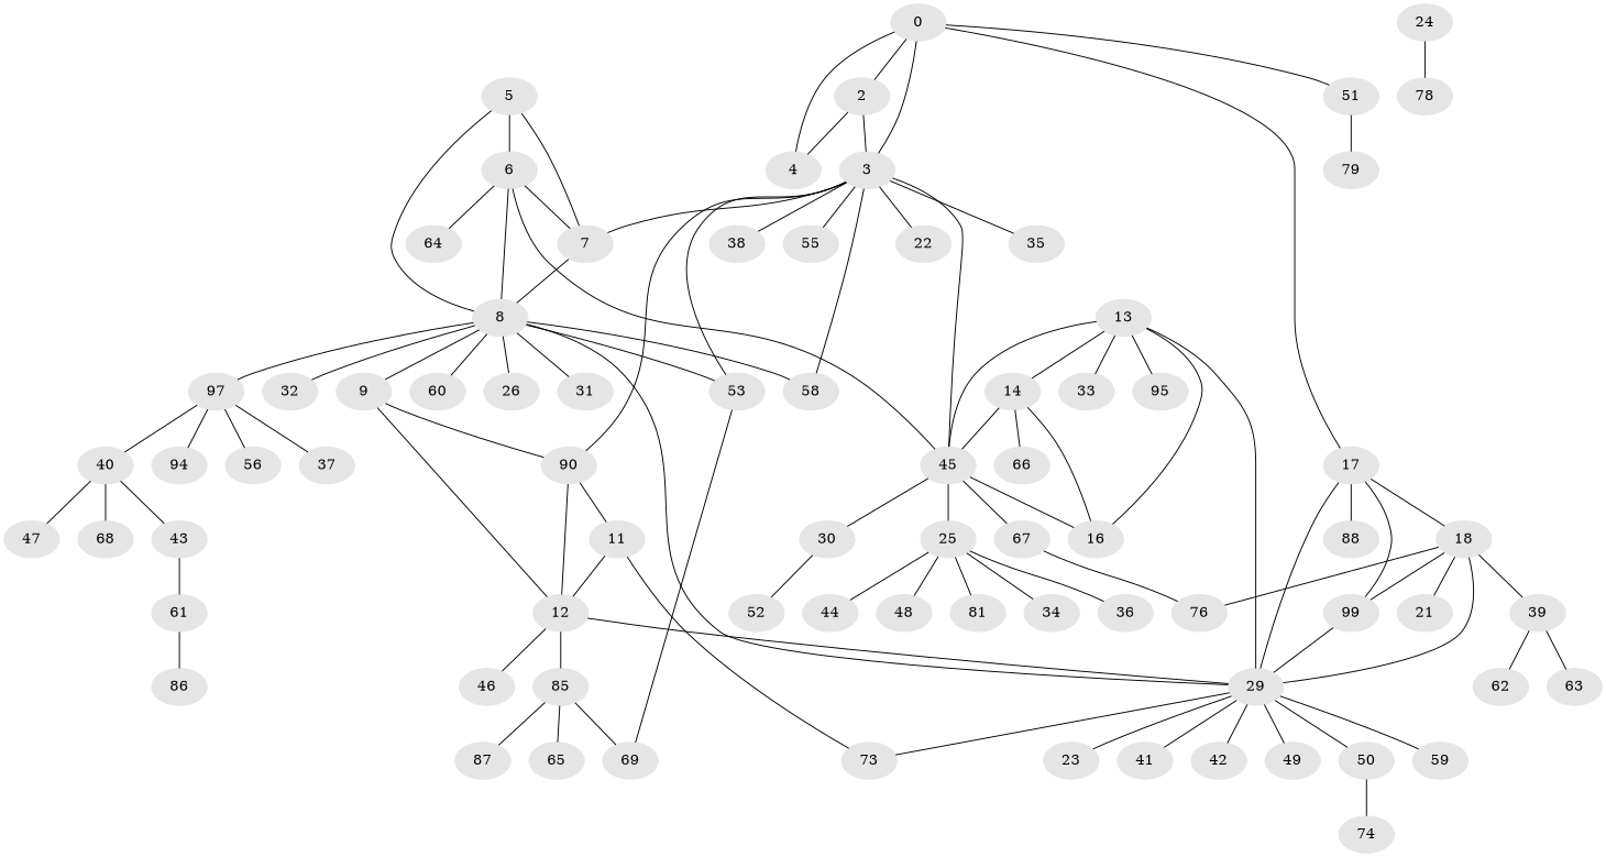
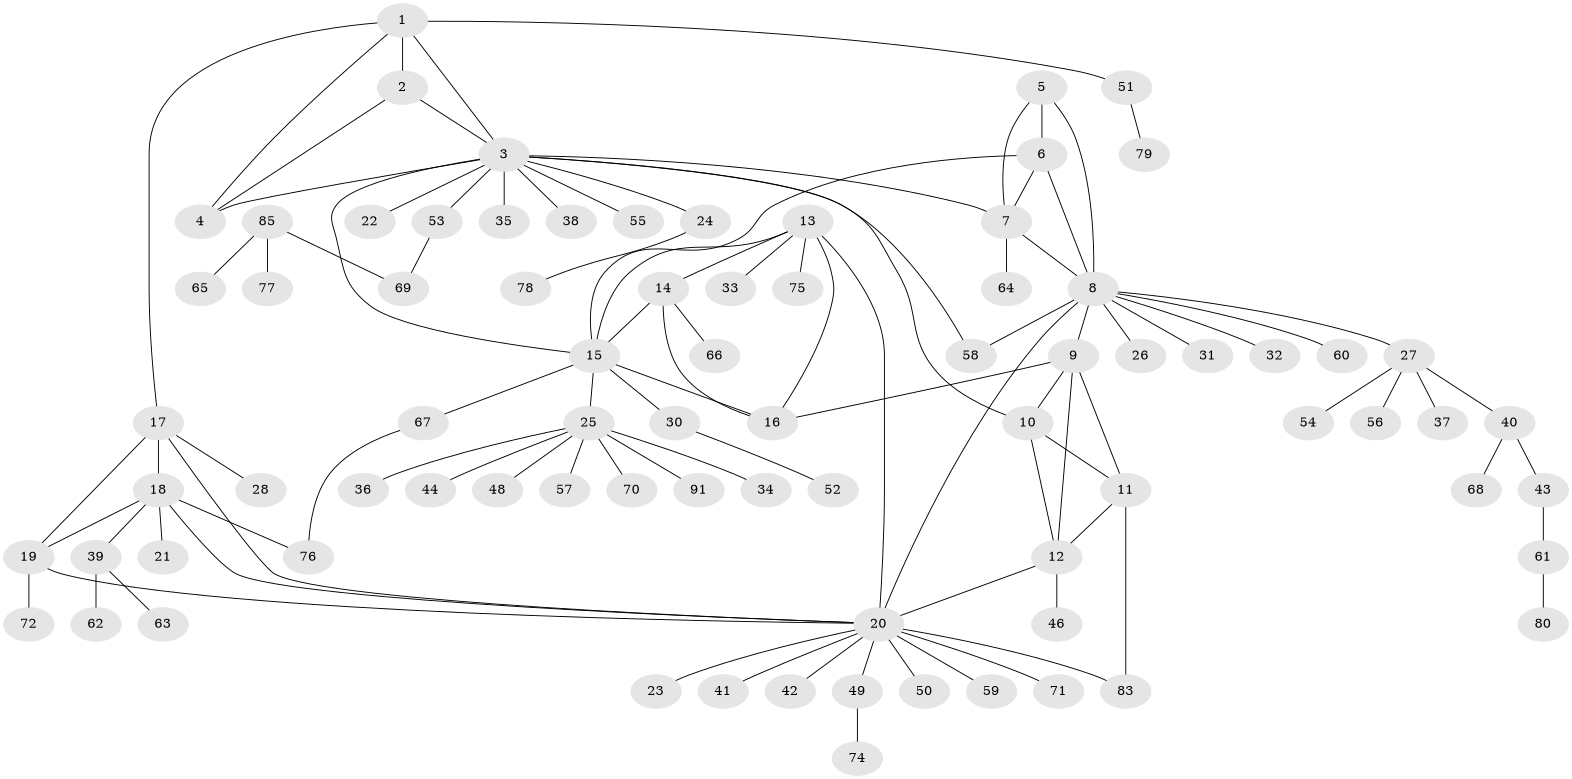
  graph {
    node [color=gray90 style=filled]
-   1 [label=0]
+   1
    2
    3
    4
    17
    51
    53
    7
-   10 [label=90]
-   15 [label=45]
+   10
+   15
    22
    24
    35
    38
    55
    58
-   20 [label=29]
+   20
    18
-   19 [label=99]
-   28 [label=88]
+   19
+   28
    79
    69
    8
    64
    11
    12
    16
    25
    30
    67
    78
    5
    6
    9
    26
-   27 [label=97]
+   27
    31
    32
    60
-   73
+   73 [label=83]
    23
    41
    42
    49
    50
    59
+   71
    37
    40
-   54 [label=94]
+   54
    56
    n52 [label=85]
    46
    65
-   77 [label=87]
+   77
    13
    14
    33
-   75 [label=95]
+   75
    66
    34
    36
    44
    48
-   81
+   57
+   70
+   81 [label=91]
    52
    76
    21
    39
+   72
    62
    63
    74
    43
-   47
    68
    61
-   80 [label=86]
+   80
    1 -- 2
    1 -- 3
    1 -- 4
    1 -- 17
    1 -- 51
    2 -- 3
    2 -- 4
+   3 -- 4
    3 -- 53
    3 -- 7
    3 -- 10
    3 -- 15
    3 -- 22
+   3 -- 24
    3 -- 35
    3 -- 38
    3 -- 55
    3 -- 58
    17 -- 20
    17 -- 18
    17 -- 19
    17 -- 28
    51 -- 79
    53 -- 69
    7 -- 8
-   6 -- 64
+   7 -- 64
    10 -- 11
    10 -- 12
    15 -- 16
    15 -- 25
    15 -- 30
    15 -- 67
    24 -- 78
    20 -- 73
    20 -- 23
    20 -- 41
    20 -- 42
    20 -- 49
    20 -- 50
    20 -- 59
+   20 -- 71
    18 -- 20
    18 -- 19
    18 -- 76
    18 -- 21
    18 -- 39
    19 -- 20
-   8 -- 53
+   19 -- 72
    8 -- 58
    8 -- 20
    8 -- 9
    8 -- 26
    8 -- 27
    8 -- 31
    8 -- 32
    8 -- 60
    11 -- 12
    11 -- 73
    12 -- 20
-   12 -- n52
    12 -- 46
    25 -- 34
    25 -- 36
    25 -- 44
    25 -- 48
+   25 -- 57
+   25 -- 70
    25 -- 81
    30 -- 52
    67 -- 76
    5 -- 7
    5 -- 8
    5 -- 6
    6 -- 7
    6 -- 15
    6 -- 8
    9 -- 10
+   9 -- 11
    9 -- 12
+   9 -- 16
    27 -- 37
    27 -- 40
    27 -- 54
    27 -- 56
-   50 -- 74
+   49 -- 74
    40 -- 43
-   40 -- 47
    40 -- 68
    n52 -- 69
    n52 -- 65
    n52 -- 77
    13 -- 15
    13 -- 20
    13 -- 16
    13 -- 14
    13 -- 33
    13 -- 75
    14 -- 15
    14 -- 16
    14 -- 66
    39 -- 62
    39 -- 63
    43 -- 61
    61 -- 80
  }
